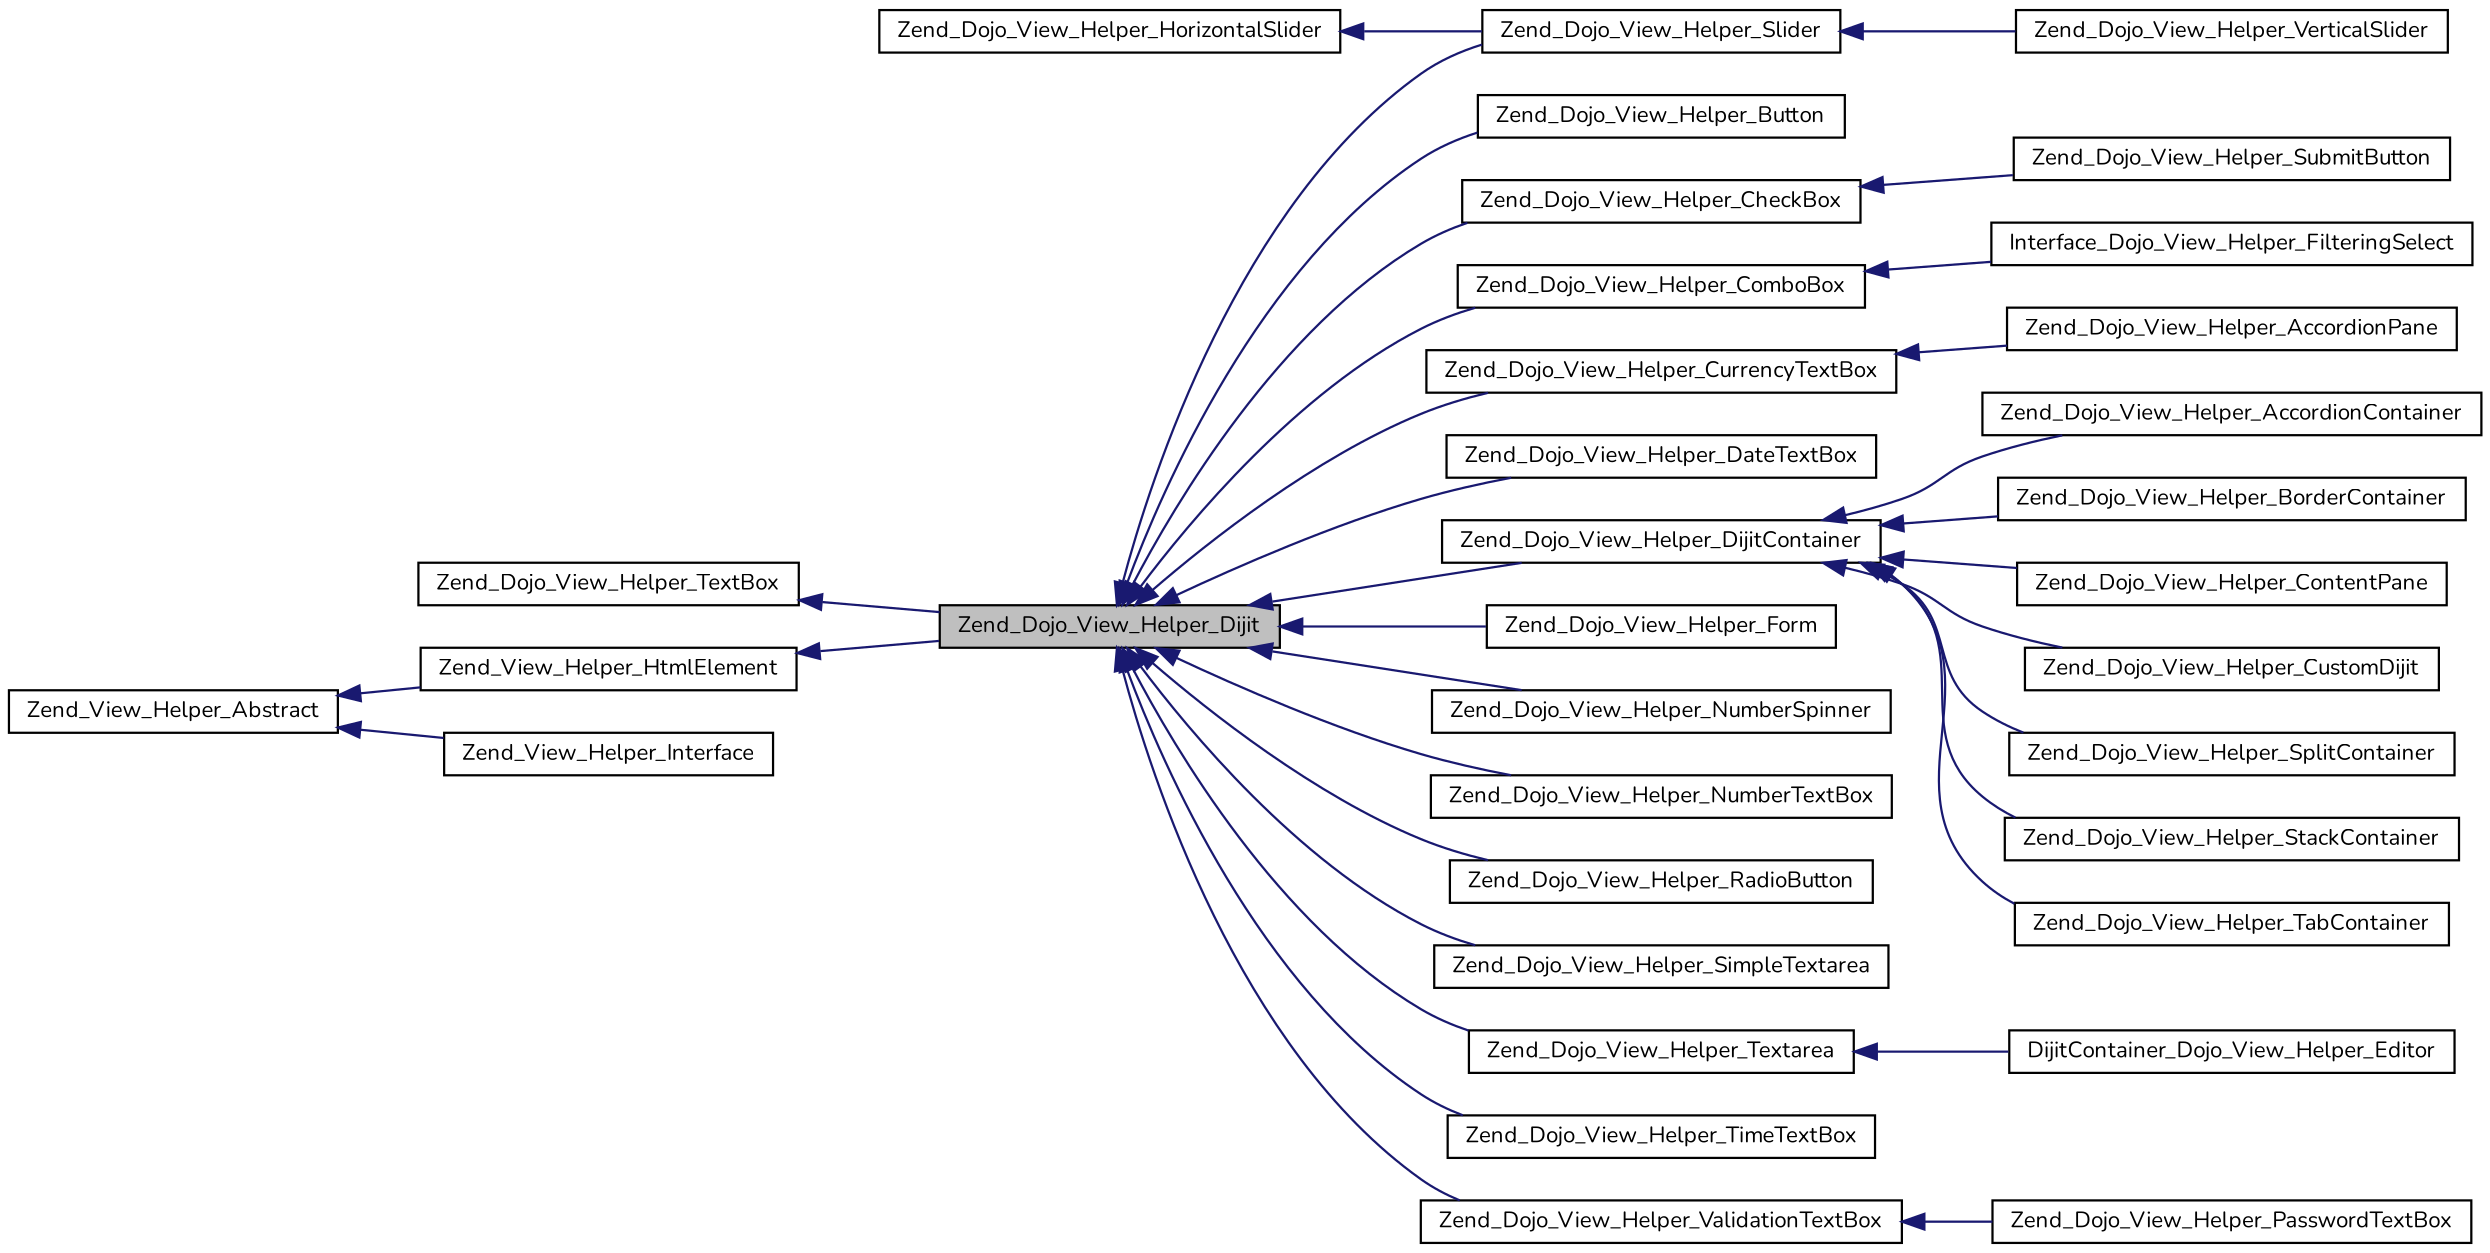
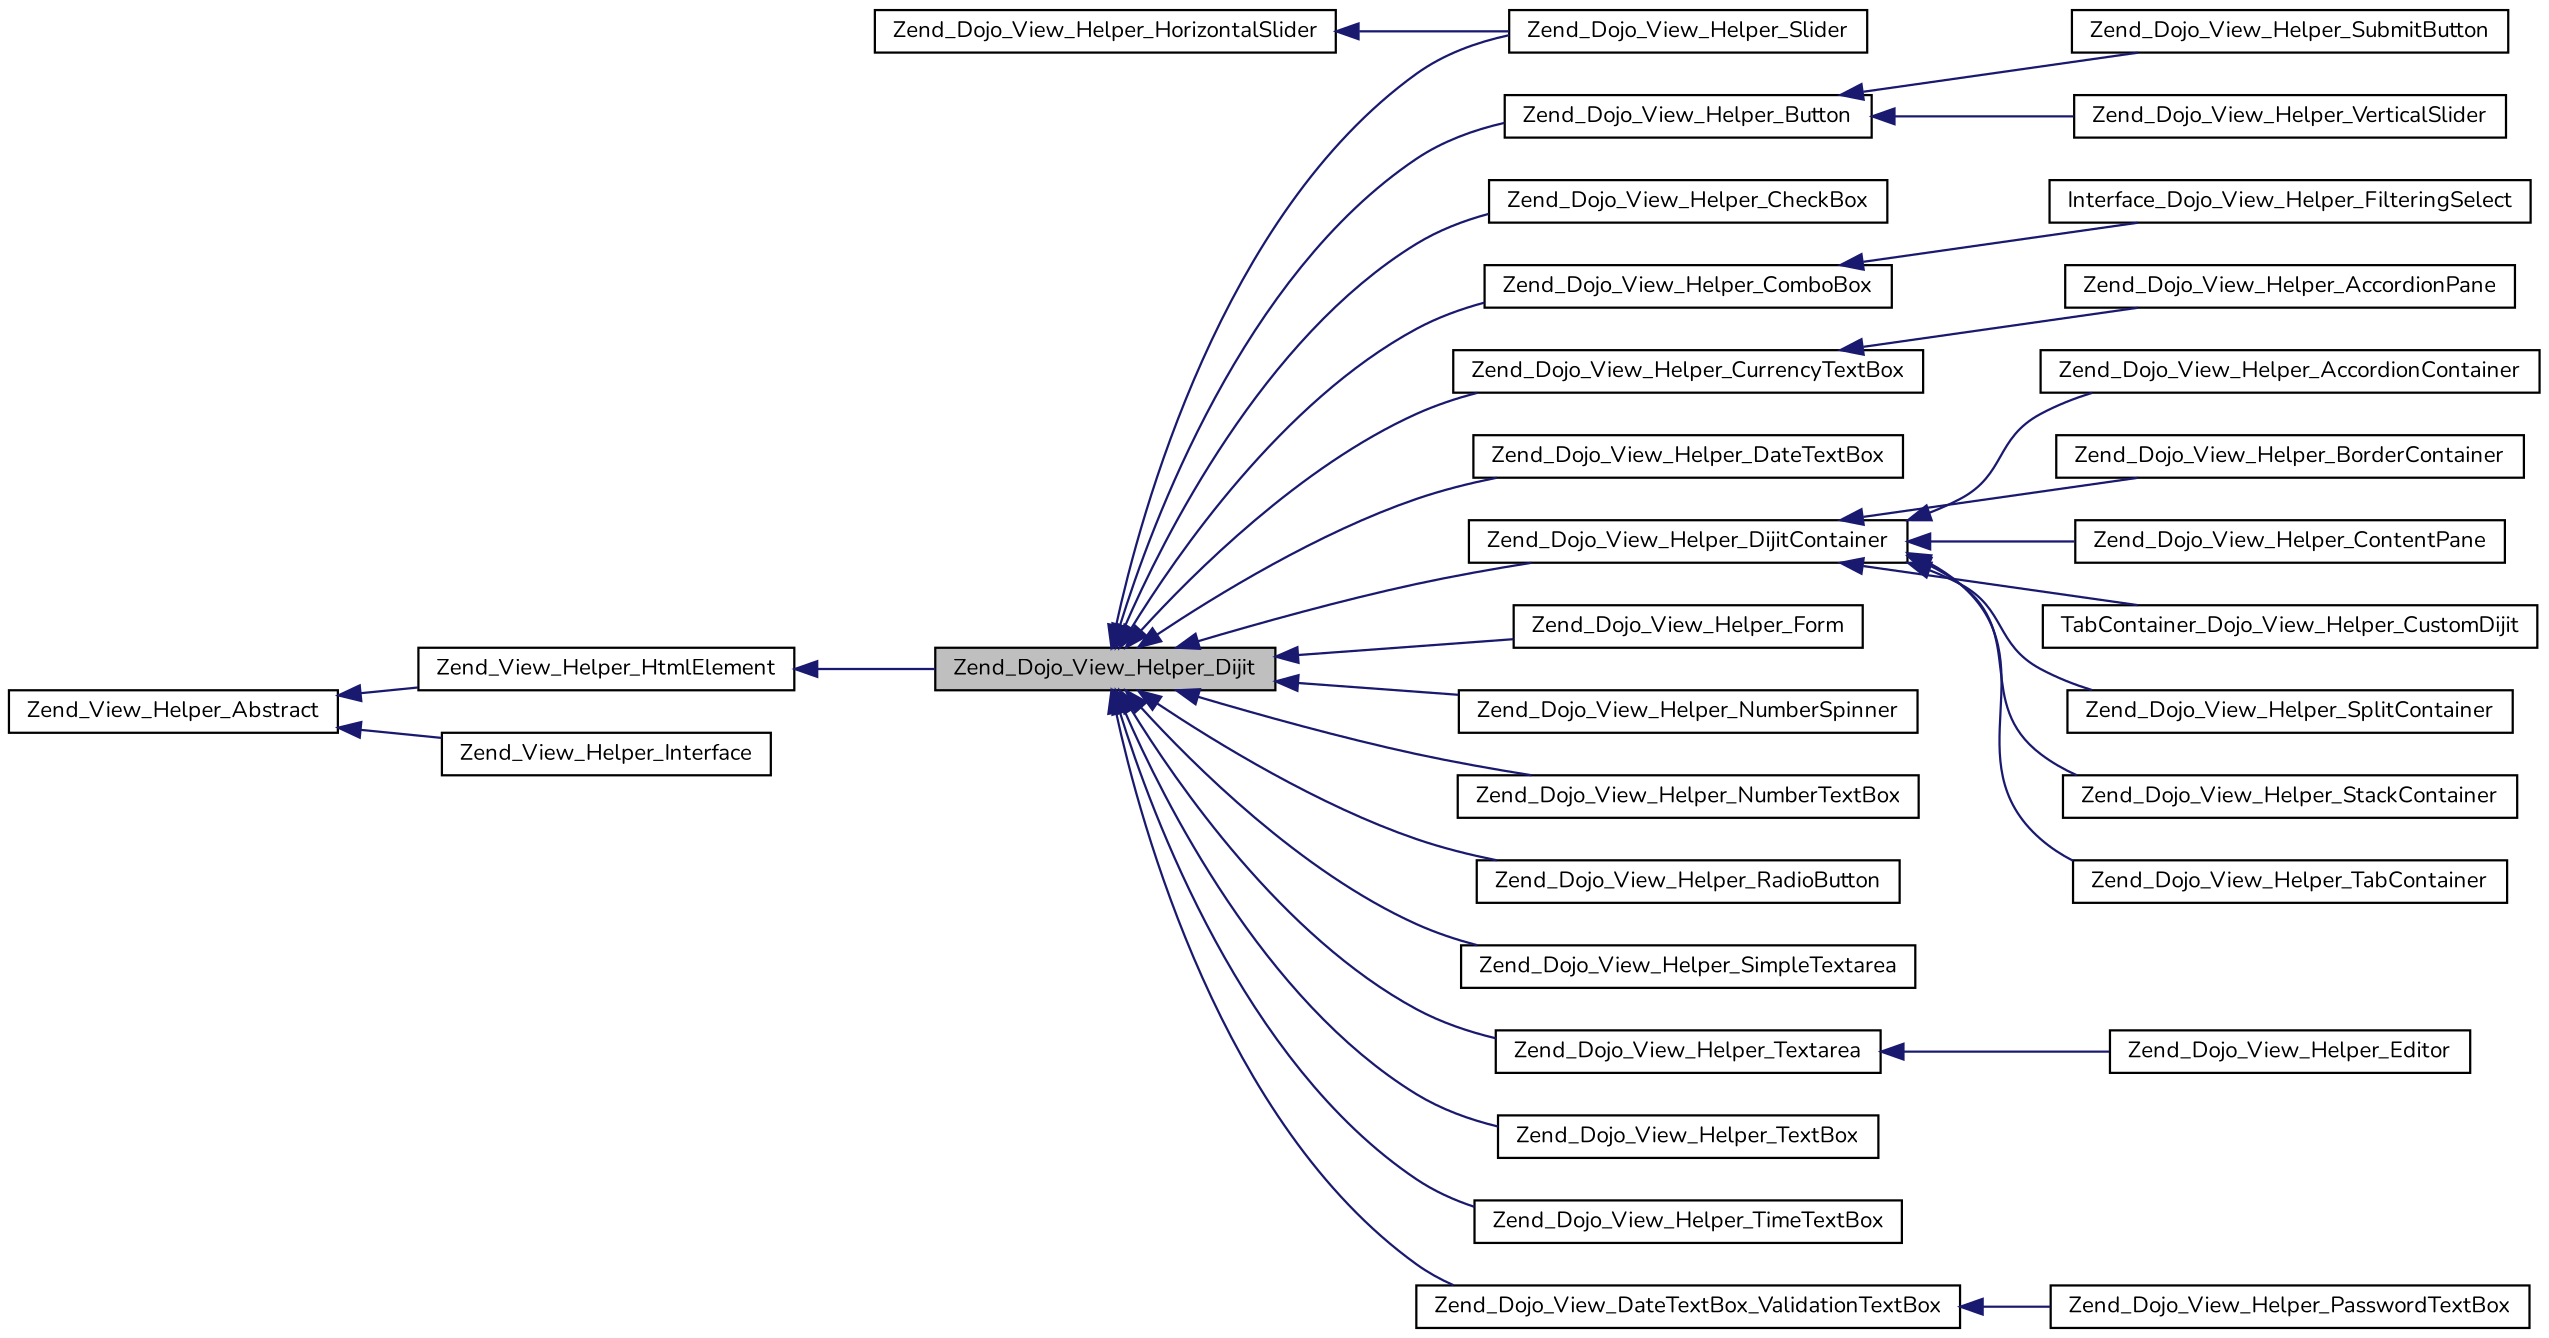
  digraph {
    fontname=Nunito
    rankdir=LR
    node [color=black fillcolor=white fontname=Nunito fontsize=10 shape=record style=filled]
    edge [color=midnightblue dir=back fontname=Nunito fontsize=10 labelfontname=Helvetica labelfontsize=10 style=solid]
    n1 [fillcolor=grey75 fontcolor=black height=0.2 label=Zend_Dojo_View_Helper_Dijit width=0.4]
    n2 [height=0.2 label=Zend_Dojo_View_Helper_Button width=0.4]
    n3 [height=0.2 label=Zend_Dojo_View_Helper_CheckBox width=0.4]
    n4 [height=0.2 label=Zend_Dojo_View_Helper_ComboBox width=0.4]
    n5 [height=0.2 label=Zend_Dojo_View_Helper_CurrencyTextBox width=0.4]
    n6 [height=0.2 label=Zend_Dojo_View_Helper_DateTextBox width=0.4]
    n7 [height=0.2 label=Zend_Dojo_View_Helper_DijitContainer width=0.4]
    n8 [height=0.2 label=Zend_Dojo_View_Helper_Form width=0.4]
    n9 [height=0.2 label=Zend_Dojo_View_Helper_NumberSpinner width=0.4]
    n10 [height=0.2 label=Zend_Dojo_View_Helper_NumberTextBox width=0.4]
    n11 [height=0.2 label=Zend_Dojo_View_Helper_RadioButton width=0.4]
    n12 [height=0.2 label=Zend_Dojo_View_Helper_SimpleTextarea width=0.4]
    n13 [height=0.2 label=Zend_Dojo_View_Helper_Slider width=0.4]
    n14 [height=0.2 label=Zend_Dojo_View_Helper_Textarea width=0.4]
    n15 [height=0.2 label=Zend_Dojo_View_Helper_TextBox width=0.4]
    n16 [height=0.2 label=Zend_Dojo_View_Helper_TimeTextBox width=0.4]
-   n17 [height=0.2 label=Zend_Dojo_View_Helper_ValidationTextBox width=0.4]
+   n17 [height=0.2 label=Zend_Dojo_View_DateTextBox_ValidationTextBox width=0.4]
    n18 [height=0.2 label=Zend_Dojo_View_Helper_SubmitButton width=0.4]
    n19 [height=0.2 label=Interface_Dojo_View_Helper_FilteringSelect width=0.4]
    n20 [height=0.2 label=Zend_Dojo_View_Helper_AccordionPane width=0.4]
    n21 [height=0.2 label=Zend_Dojo_View_Helper_AccordionContainer width=0.4]
    n22 [height=0.2 label=Zend_Dojo_View_Helper_BorderContainer width=0.4]
    n23 [height=0.2 label=Zend_Dojo_View_Helper_ContentPane width=0.4]
-   n24 [height=0.2 label=Zend_Dojo_View_Helper_CustomDijit width=0.4]
+   n24 [height=0.2 label=TabContainer_Dojo_View_Helper_CustomDijit width=0.4]
    n25 [height=0.2 label=Zend_Dojo_View_Helper_SplitContainer width=0.4]
    n26 [height=0.2 label=Zend_Dojo_View_Helper_StackContainer width=0.4]
    n27 [height=0.2 label=Zend_Dojo_View_Helper_TabContainer width=0.4]
    n28 [height=0.2 label=Zend_Dojo_View_Helper_VerticalSlider width=0.4]
-   n29 [height=0.2 label=DijitContainer_Dojo_View_Helper_Editor width=0.4]
+   n29 [height=0.2 label=Zend_Dojo_View_Helper_Editor width=0.4]
    n30 [height=0.2 label=Zend_Dojo_View_Helper_PasswordTextBox width=0.4]
    n31 [height=0.2 label=Zend_View_Helper_HtmlElement width=0.4]
    n32 [height=0.2 label=Zend_View_Helper_Abstract width=0.4]
    n33 [height=0.2 label=Zend_View_Helper_Interface width=0.4]
    n34 [height=0.2 label=Zend_Dojo_View_Helper_HorizontalSlider width=0.4]
    n1 -> n2
    n1 -> n3
    n1 -> n4
    n1 -> n5
    n1 -> n6
    n1 -> n7
    n1 -> n8
    n1 -> n9
    n1 -> n10
    n1 -> n11
    n1 -> n12
    n1 -> n13
    n1 -> n14
-   n15 -> n1
+   n1 -> n15
    n1 -> n16
    n1 -> n17
-   n3 -> n18
+   n2 -> n18
    n4 -> n19
    n5 -> n20
    n7 -> n21
    n7 -> n22
    n7 -> n23
    n7 -> n24
    n7 -> n25
    n7 -> n26
    n7 -> n27
-   n13 -> n28
+   n2 -> n28
    n14 -> n29
    n17 -> n30
    n31 -> n1
    n32 -> n31
    n32 -> n33
    n34 -> n13
  }
